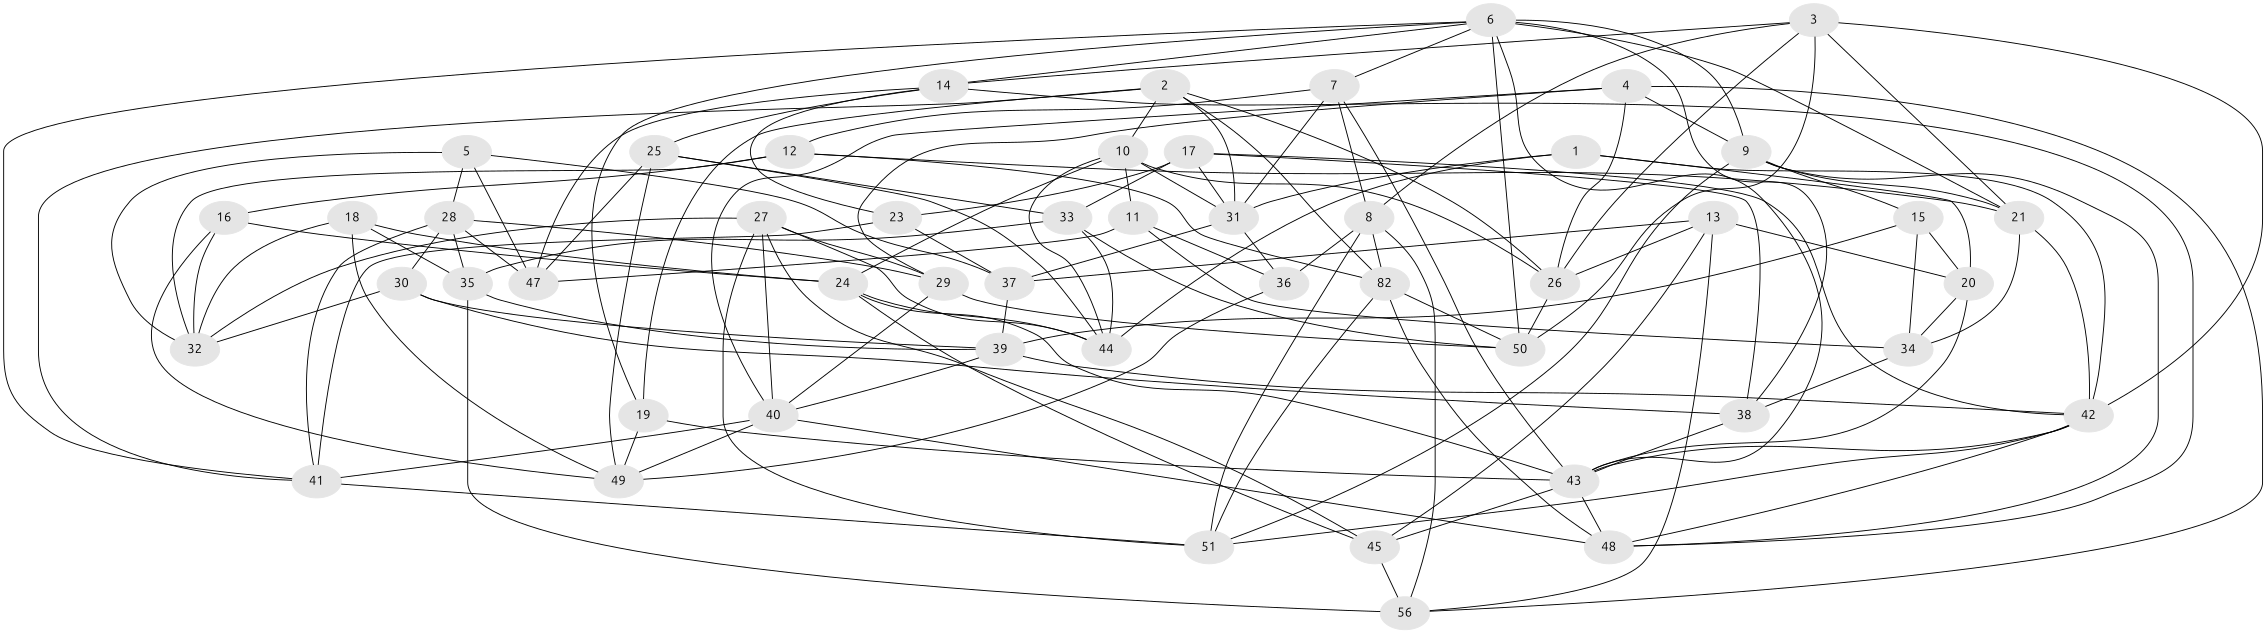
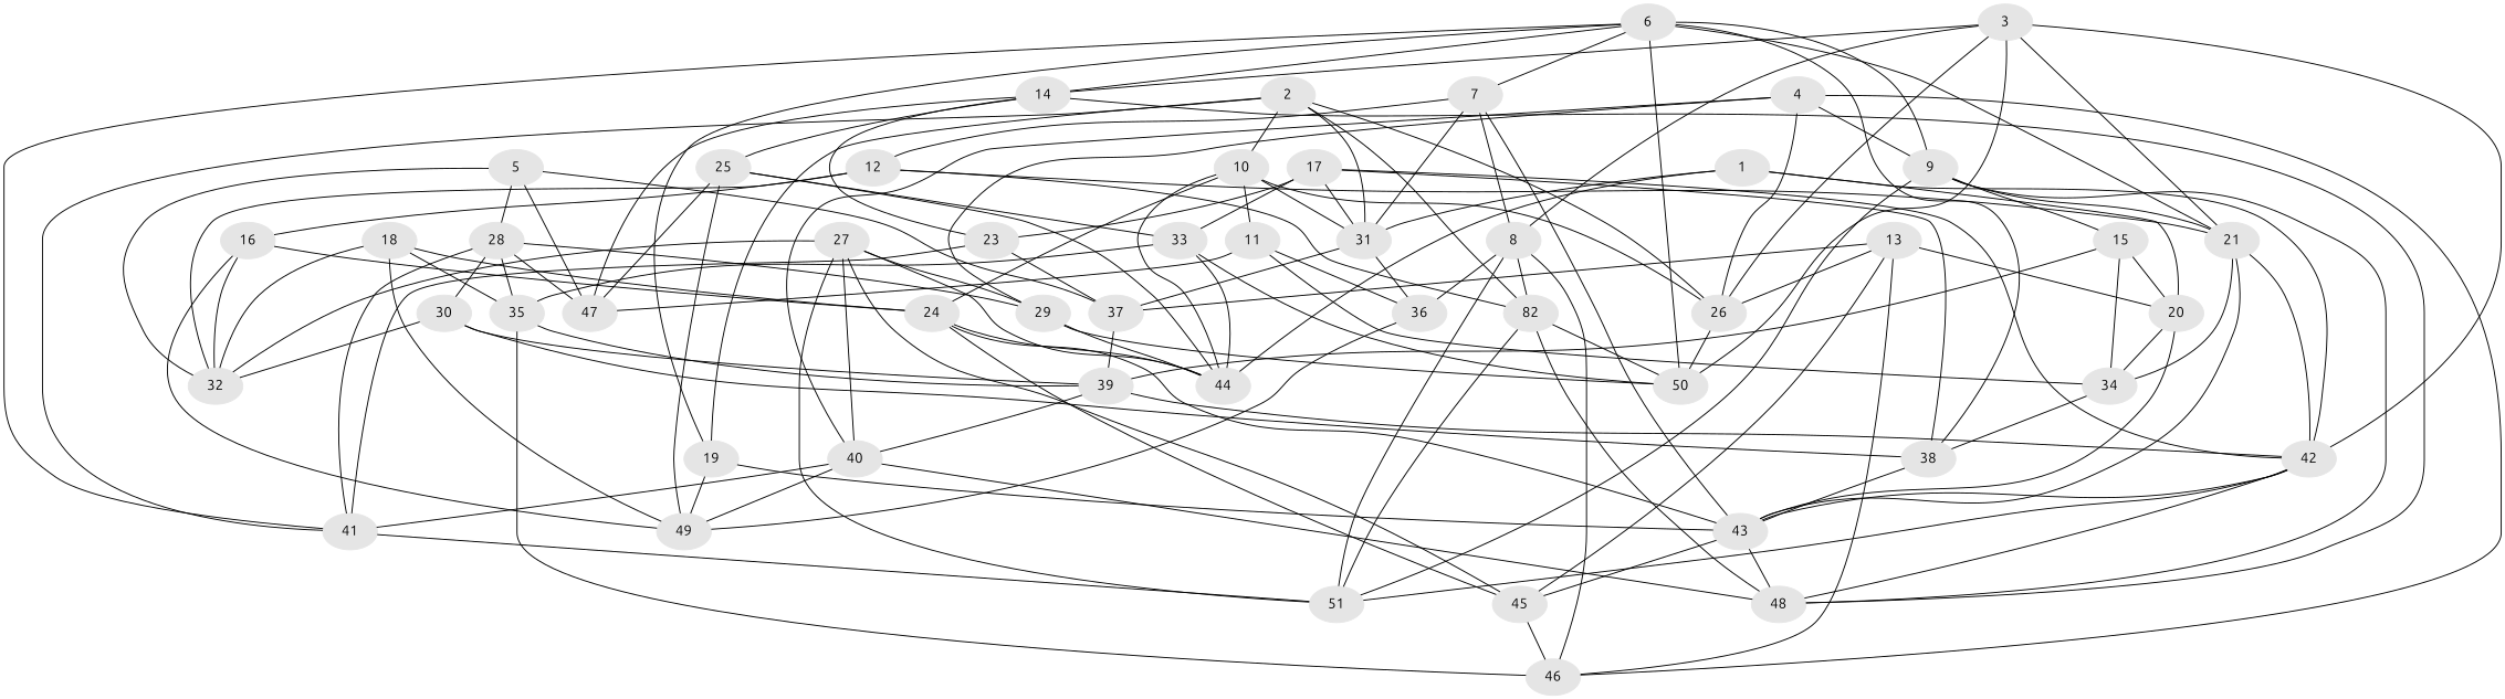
  graph {
    fontname=Ubuntu
    node [color=gray90 fontname=Ubuntu style=filled]
    edge [fontname=Ubuntu weight=1.0]
    1
    20
    31
    42
    44
    43
    34
    36
    37
    51
    48
    2
    10
    19
    n15 [label=82]
    26
    41
    11
    24
    49
    50
    3
    8
    14
    21
-   46 [label=56]
+   46
    47
    25
    23
    4
    9
    29
    40
    15
    45
    5
    28
    32
    35
    30
    39
    6
    7
    38
    12
    33
    16
    13
    17
    18
    27
    1 -- 20 [weight=2.0]
    1 -- 31
    1 -- 42
    1 -- 44 [weight=2.0]
    20 -- 43
    20 -- 34
    31 -- 36
    31 -- 37
    42 -- 43
    42 -- 51
    42 -- 48
    43 -- 48
    43 -- 45 [weight=2.0]
    34 -- 38 [weight=2.0]
    36 -- 49
    37 -- 39
    2 -- 31
    2 -- 10
    2 -- 19
    2 -- n15
    2 -- 26
    2 -- 41
    10 -- 31
    10 -- 44
    10 -- 26
    10 -- 11
    10 -- 24
    19 -- 43
    19 -- 49
    n15 -- 51
    n15 -- 48
    n15 -- 50
    26 -- 50
    41 -- 51
    11 -- 34
    11 -- 36
    11 -- 47
    24 -- 44
    24 -- 43
    24 -- 45
    3 -- 42
    3 -- 26
    3 -- 50
    3 -- 8
    3 -- 14
    3 -- 21
    8 -- 36
    8 -- 51
    8 -- n15
    8 -- 46
    14 -- 48
    14 -- 47
    14 -- 25
    14 -- 23
    21 -- 42
    21 -- 34
    25 -- 44
    25 -- 49
    25 -- 47
    25 -- 33
    23 -- 37 [weight=2.0]
    23 -- 41
    4 -- 26
    4 -- 46
    4 -- 9
    4 -- 29
    4 -- 40
    9 -- 51
    9 -- 48
    9 -- 21
    9 -- 15
-   29 -- 40
+   29 -- 44
    29 -- 50
    40 -- 48
    40 -- 41
    40 -- 49
    15 -- 20
    15 -- 34
    15 -- 39
    45 -- 46
    5 -- 37
    5 -- 47
    5 -- 28
    5 -- 32
    28 -- 41
    28 -- 47
    28 -- 29
    28 -- 35
    28 -- 30
    35 -- 46 [weight=2.0]
    35 -- 39
    30 -- 32
    30 -- 39
    30 -- 38
    39 -- 42
    39 -- 40
-   6 -- 43
+   21 -- 43
    6 -- 19
    6 -- 41
    6 -- 50
    6 -- 14
    6 -- 21
    6 -- 9
    6 -- 7
    6 -- 38
    7 -- 31
    7 -- 43
    7 -- 8
    7 -- 12 [weight=2.0]
    38 -- 43
    12 -- n15
    12 -- 21
    12 -- 32
    12 -- 16
    33 -- 44
    33 -- 50
    33 -- 35
    16 -- 24
    16 -- 49
    16 -- 32
    13 -- 20
    13 -- 37
    13 -- 26
    13 -- 46
    13 -- 45
    17 -- 31
    17 -- 42
    17 -- 23 [weight=2.0]
    17 -- 38
    17 -- 33
    18 -- 24
    18 -- 49
    18 -- 32
    18 -- 35
    27 -- 44
    27 -- 51
    27 -- 29 [weight=2.0]
    27 -- 40
    27 -- 45
    27 -- 32
  }
